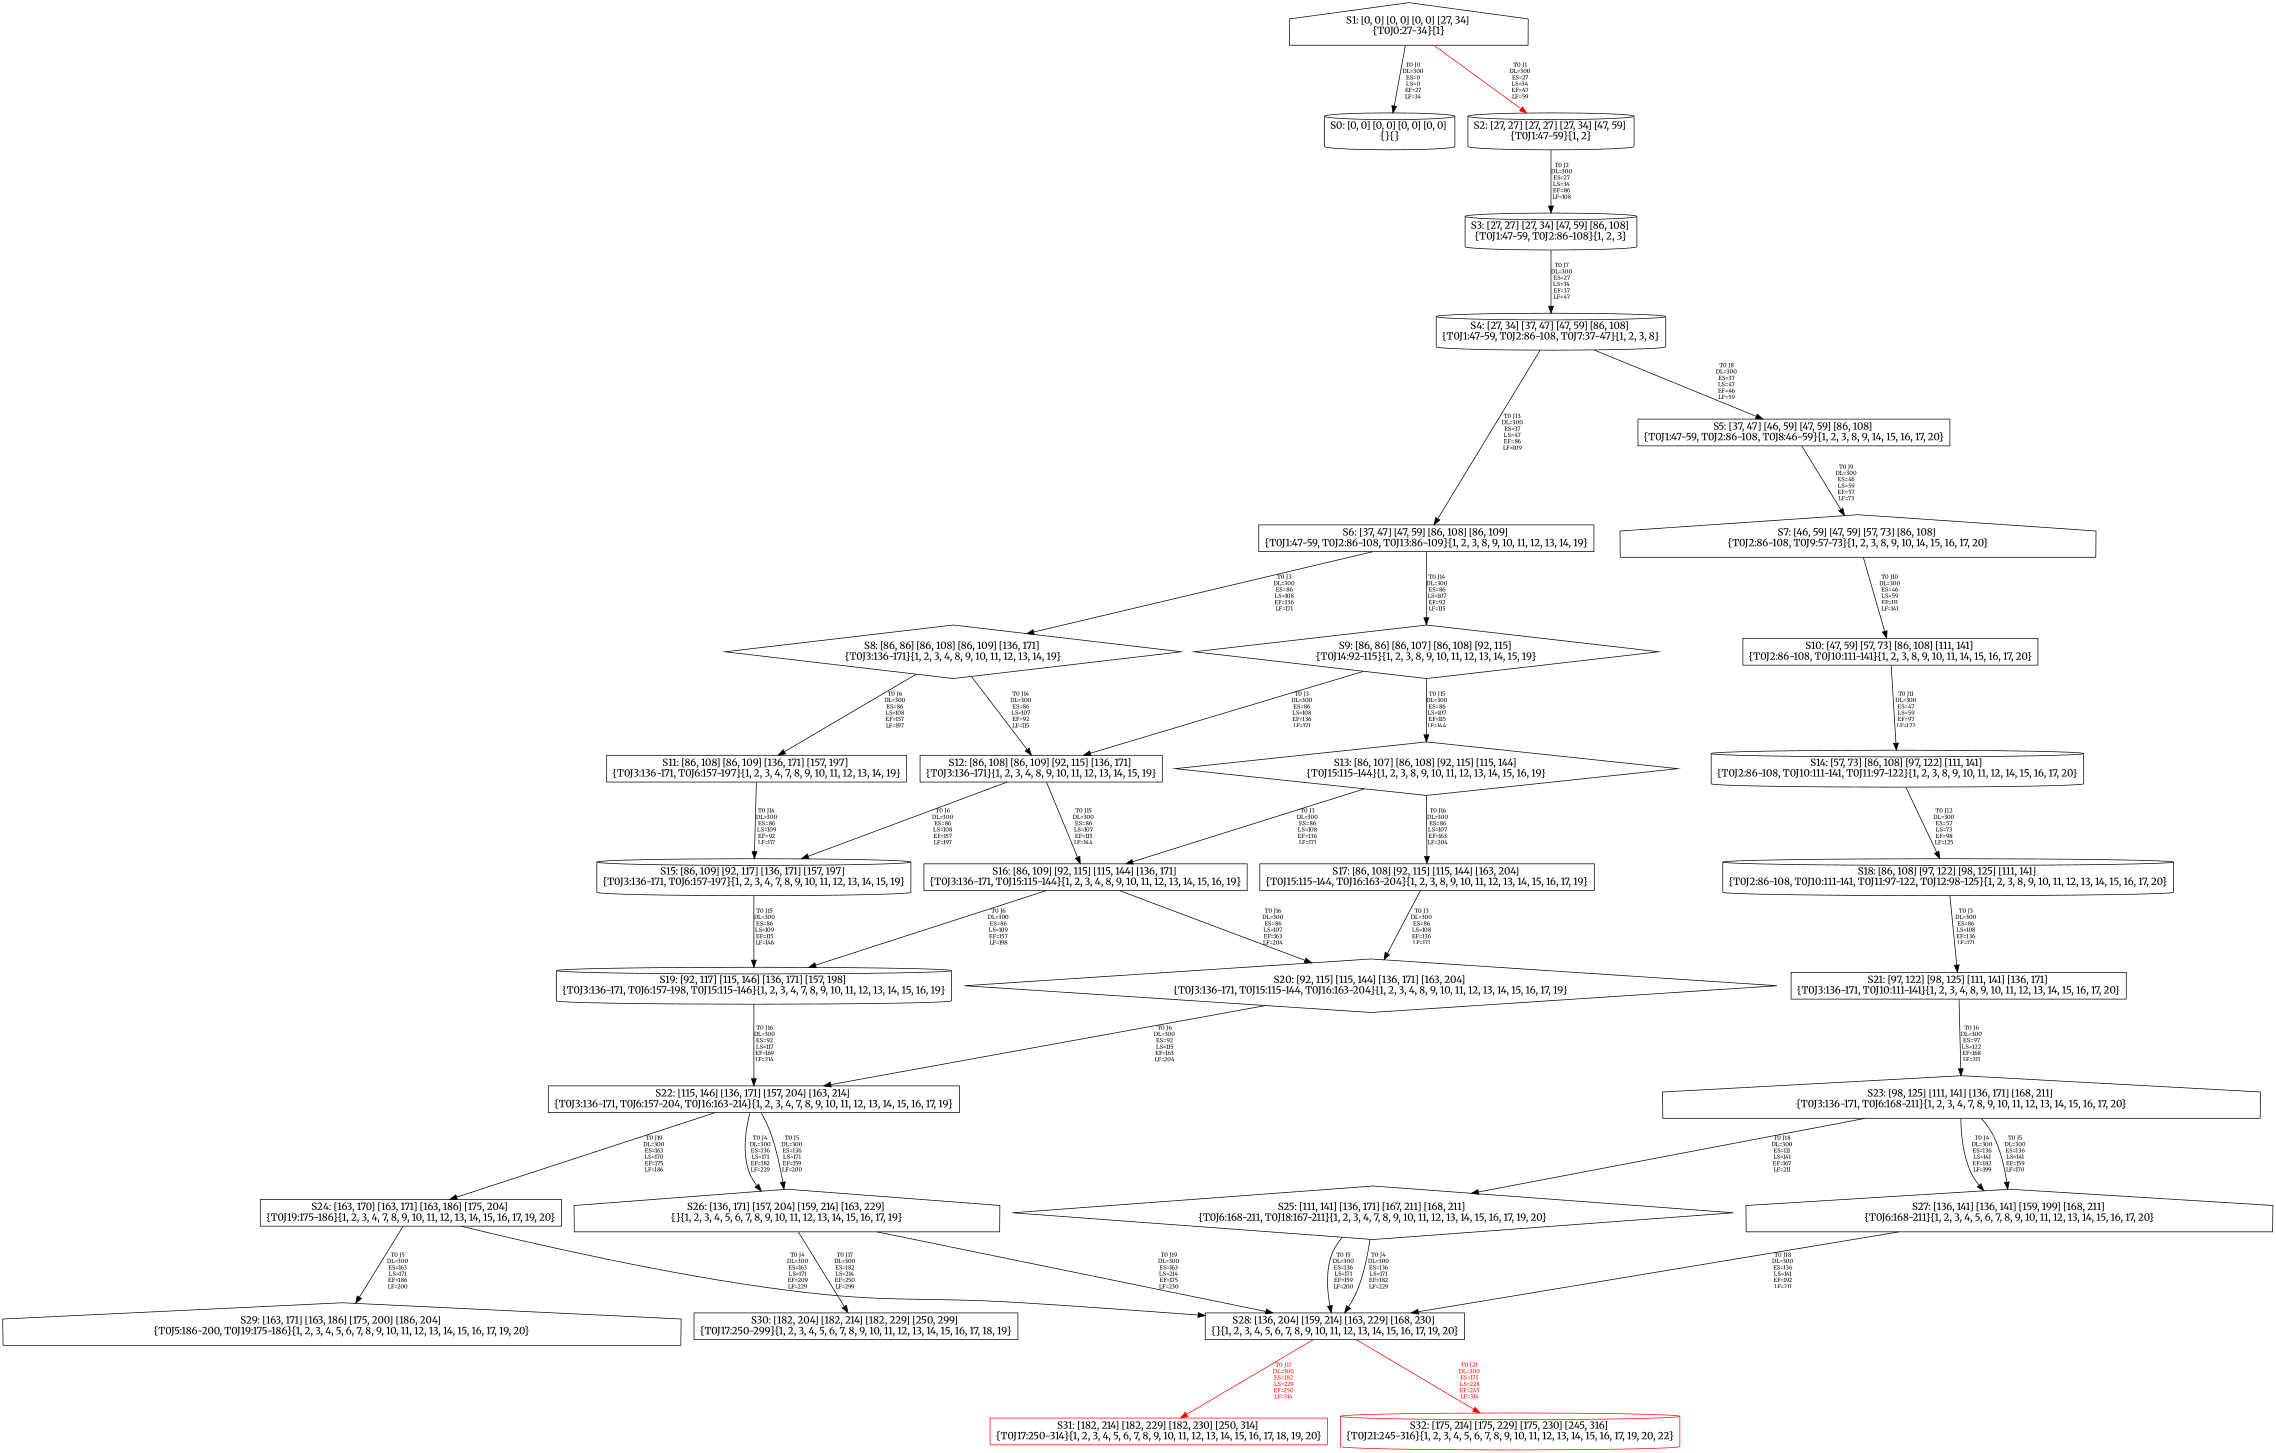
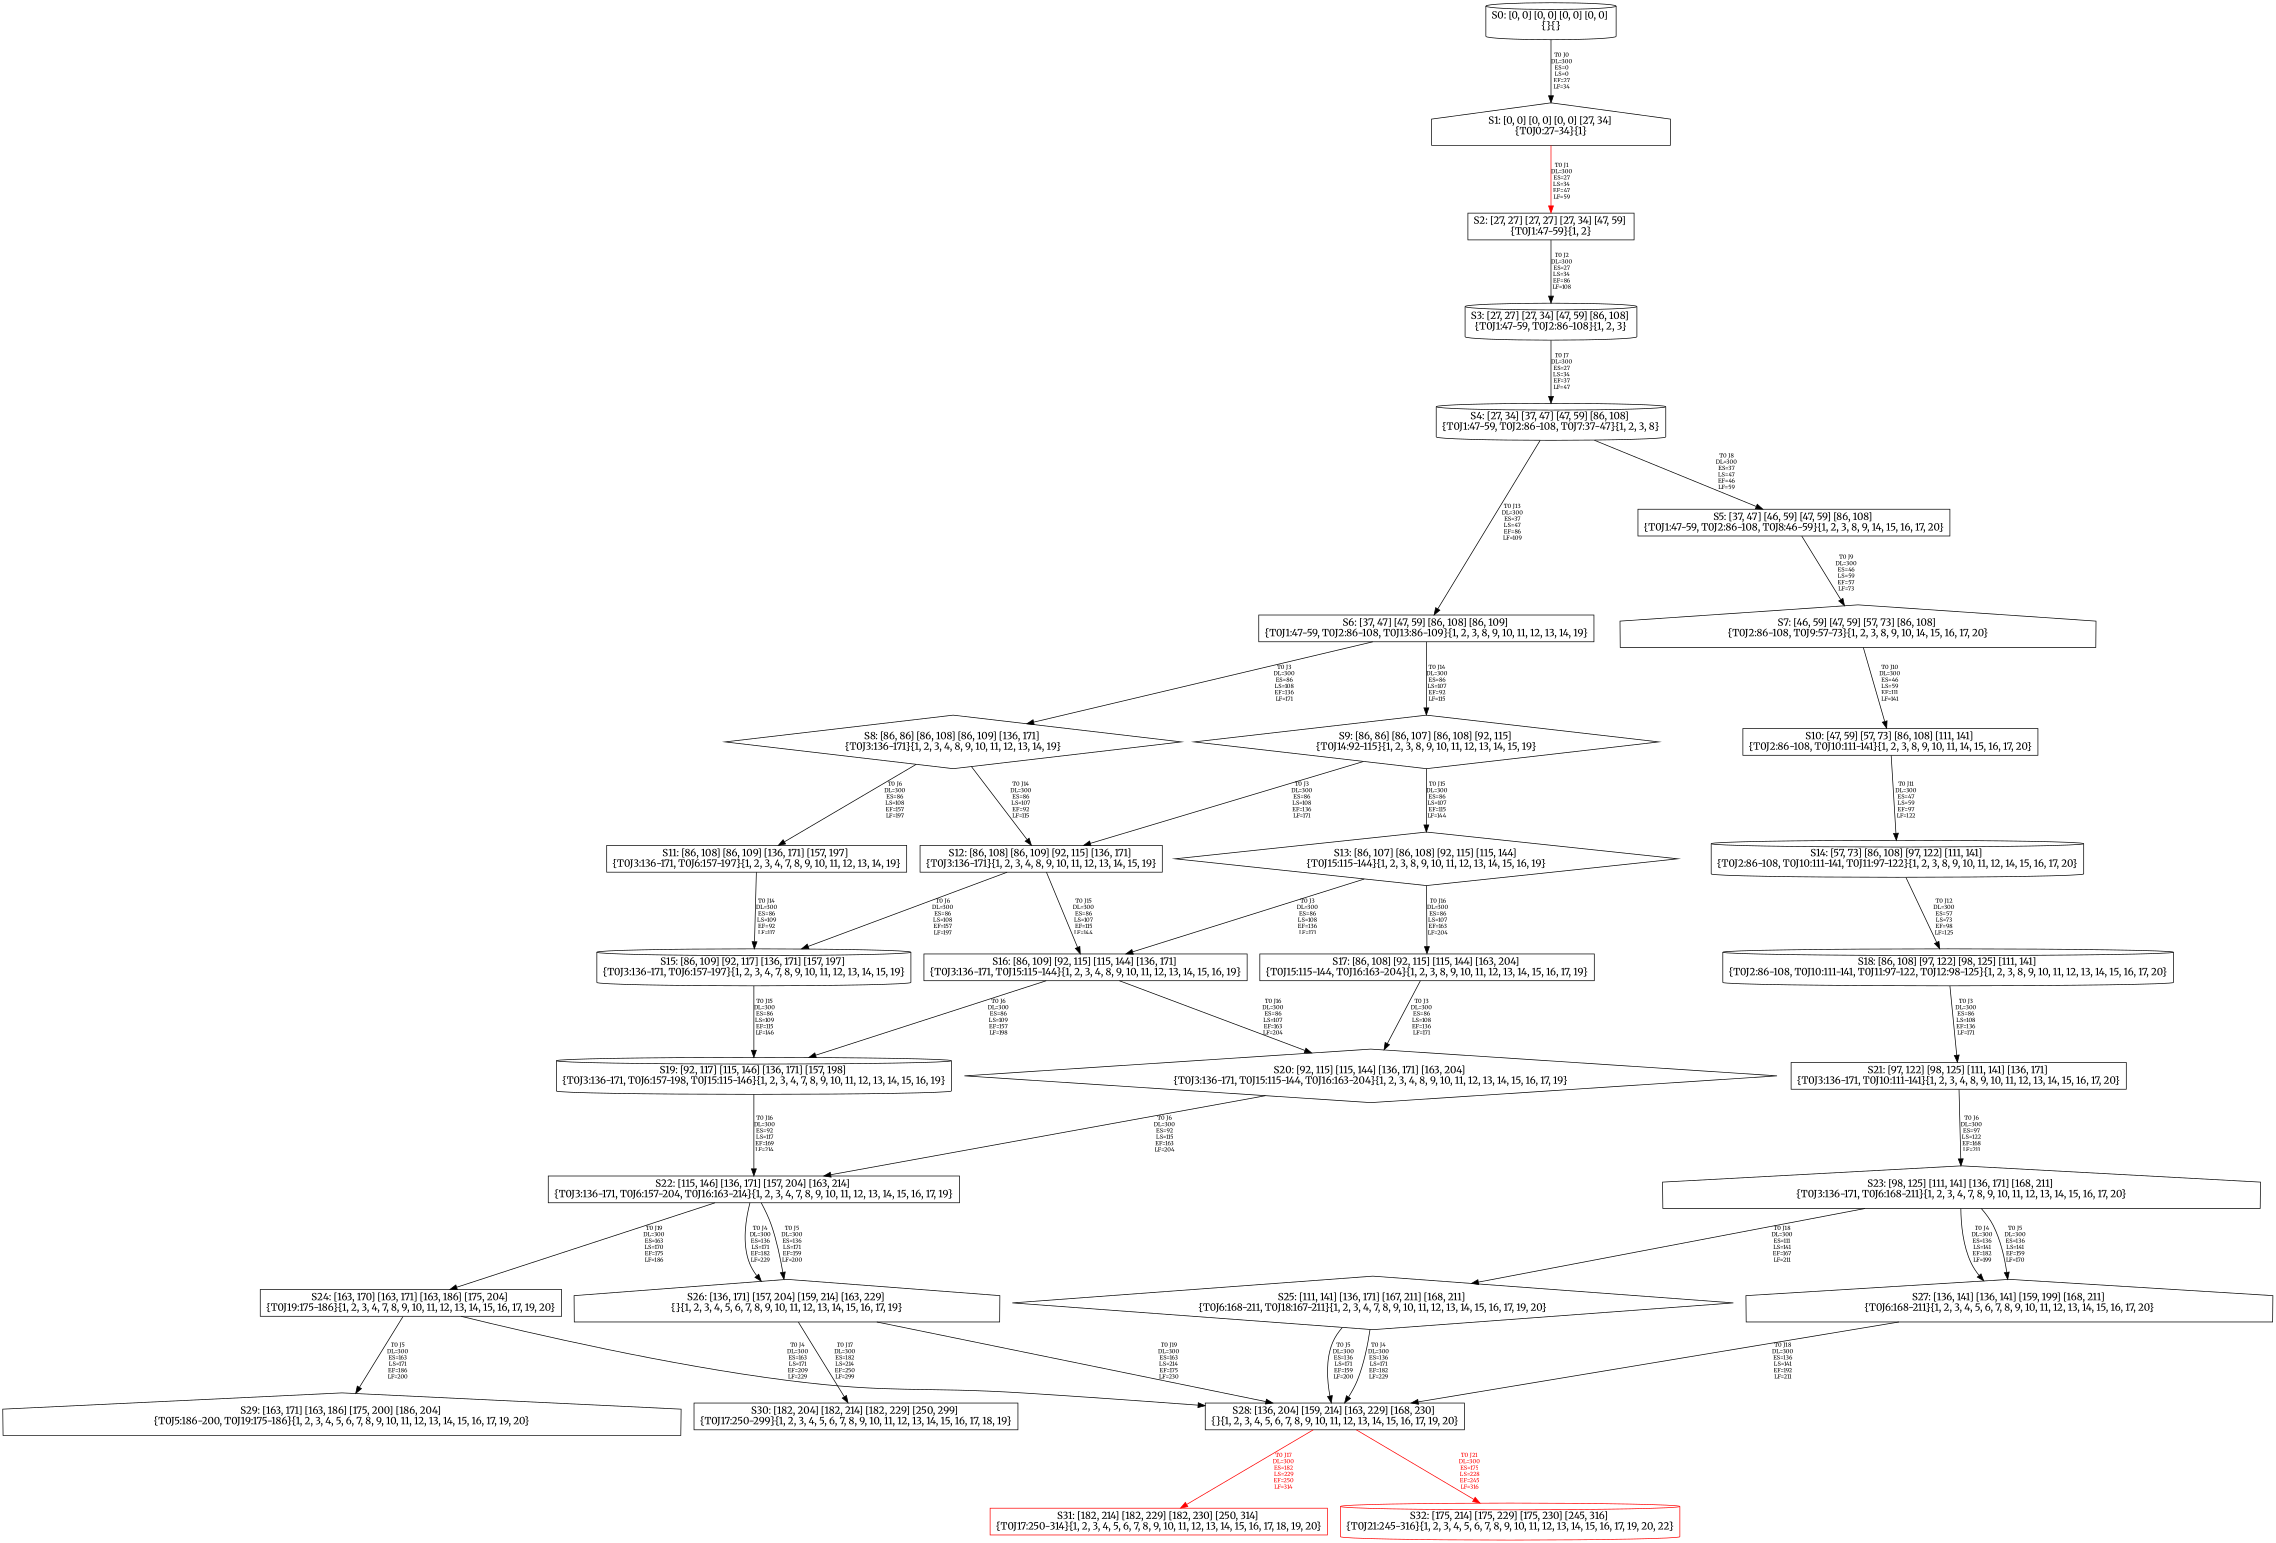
  digraph {
    fontname=Merriweather
    node [fontname=Merriweather shape=box]
    edge [fontname=Merriweather fontsize=8]
    n1 [label="S0: [0, 0] [0, 0] [0, 0] [0, 0] \n{}{}" shape=cylinder]
    n2 [label="S1: [0, 0] [0, 0] [0, 0] [27, 34] \n{T0J0:27-34}{1}" shape=house]
-   n3 [label="S2: [27, 27] [27, 27] [27, 34] [47, 59] \n{T0J1:47-59}{1, 2}" shape=cylinder]
+   n3 [label="S2: [27, 27] [27, 27] [27, 34] [47, 59] \n{T0J1:47-59}{1, 2}"]
    n4 [label="S3: [27, 27] [27, 34] [47, 59] [86, 108] \n{T0J1:47-59, T0J2:86-108}{1, 2, 3}" shape=cylinder]
    n5 [label="S4: [27, 34] [37, 47] [47, 59] [86, 108] \n{T0J1:47-59, T0J2:86-108, T0J7:37-47}{1, 2, 3, 8}" shape=cylinder]
    n6 [label="S5: [37, 47] [46, 59] [47, 59] [86, 108] \n{T0J1:47-59, T0J2:86-108, T0J8:46-59}{1, 2, 3, 8, 9, 14, 15, 16, 17, 20}"]
    n7 [label="S6: [37, 47] [47, 59] [86, 108] [86, 109] \n{T0J1:47-59, T0J2:86-108, T0J13:86-109}{1, 2, 3, 8, 9, 10, 11, 12, 13, 14, 19}"]
    n8 [label="S7: [46, 59] [47, 59] [57, 73] [86, 108] \n{T0J2:86-108, T0J9:57-73}{1, 2, 3, 8, 9, 10, 14, 15, 16, 17, 20}" shape=house]
    n9 [label="S8: [86, 86] [86, 108] [86, 109] [136, 171] \n{T0J3:136-171}{1, 2, 3, 4, 8, 9, 10, 11, 12, 13, 14, 19}" shape=diamond]
    n10 [label="S9: [86, 86] [86, 107] [86, 108] [92, 115] \n{T0J14:92-115}{1, 2, 3, 8, 9, 10, 11, 12, 13, 14, 15, 19}" shape=diamond]
    n11 [label="S10: [47, 59] [57, 73] [86, 108] [111, 141] \n{T0J2:86-108, T0J10:111-141}{1, 2, 3, 8, 9, 10, 11, 14, 15, 16, 17, 20}"]
    n12 [label="S11: [86, 108] [86, 109] [136, 171] [157, 197] \n{T0J3:136-171, T0J6:157-197}{1, 2, 3, 4, 7, 8, 9, 10, 11, 12, 13, 14, 19}"]
    n13 [label="S12: [86, 108] [86, 109] [92, 115] [136, 171] \n{T0J3:136-171}{1, 2, 3, 4, 8, 9, 10, 11, 12, 13, 14, 15, 19}"]
    n14 [label="S13: [86, 107] [86, 108] [92, 115] [115, 144] \n{T0J15:115-144}{1, 2, 3, 8, 9, 10, 11, 12, 13, 14, 15, 16, 19}" shape=diamond]
    n15 [label="S14: [57, 73] [86, 108] [97, 122] [111, 141] \n{T0J2:86-108, T0J10:111-141, T0J11:97-122}{1, 2, 3, 8, 9, 10, 11, 12, 14, 15, 16, 17, 20}" shape=cylinder]
    n16 [label="S15: [86, 109] [92, 117] [136, 171] [157, 197] \n{T0J3:136-171, T0J6:157-197}{1, 2, 3, 4, 7, 8, 9, 10, 11, 12, 13, 14, 15, 19}" shape=cylinder]
    n17 [label="S16: [86, 109] [92, 115] [115, 144] [136, 171] \n{T0J3:136-171, T0J15:115-144}{1, 2, 3, 4, 8, 9, 10, 11, 12, 13, 14, 15, 16, 19}"]
    n18 [label="S17: [86, 108] [92, 115] [115, 144] [163, 204] \n{T0J15:115-144, T0J16:163-204}{1, 2, 3, 8, 9, 10, 11, 12, 13, 14, 15, 16, 17, 19}"]
    n19 [label="S18: [86, 108] [97, 122] [98, 125] [111, 141] \n{T0J2:86-108, T0J10:111-141, T0J11:97-122, T0J12:98-125}{1, 2, 3, 8, 9, 10, 11, 12, 13, 14, 15, 16, 17, 20}" shape=cylinder]
    n20 [label="S19: [92, 117] [115, 146] [136, 171] [157, 198] \n{T0J3:136-171, T0J6:157-198, T0J15:115-146}{1, 2, 3, 4, 7, 8, 9, 10, 11, 12, 13, 14, 15, 16, 19}" shape=cylinder]
    n21 [label="S20: [92, 115] [115, 144] [136, 171] [163, 204] \n{T0J3:136-171, T0J15:115-144, T0J16:163-204}{1, 2, 3, 4, 8, 9, 10, 11, 12, 13, 14, 15, 16, 17, 19}" shape=diamond]
    n22 [label="S21: [97, 122] [98, 125] [111, 141] [136, 171] \n{T0J3:136-171, T0J10:111-141}{1, 2, 3, 4, 8, 9, 10, 11, 12, 13, 14, 15, 16, 17, 20}"]
    n23 [label="S22: [115, 146] [136, 171] [157, 204] [163, 214] \n{T0J3:136-171, T0J6:157-204, T0J16:163-214}{1, 2, 3, 4, 7, 8, 9, 10, 11, 12, 13, 14, 15, 16, 17, 19}"]
    n24 [label="S23: [98, 125] [111, 141] [136, 171] [168, 211] \n{T0J3:136-171, T0J6:168-211}{1, 2, 3, 4, 7, 8, 9, 10, 11, 12, 13, 14, 15, 16, 17, 20}" shape=house]
    n25 [label="S24: [163, 170] [163, 171] [163, 186] [175, 204] \n{T0J19:175-186}{1, 2, 3, 4, 7, 8, 9, 10, 11, 12, 13, 14, 15, 16, 17, 19, 20}"]
    n26 [label="S26: [136, 171] [157, 204] [159, 214] [163, 229] \n{}{1, 2, 3, 4, 5, 6, 7, 8, 9, 10, 11, 12, 13, 14, 15, 16, 17, 19}" shape=house]
    n27 [label="S25: [111, 141] [136, 171] [167, 211] [168, 211] \n{T0J6:168-211, T0J18:167-211}{1, 2, 3, 4, 7, 8, 9, 10, 11, 12, 13, 14, 15, 16, 17, 19, 20}" shape=diamond]
    n28 [label="S27: [136, 141] [136, 141] [159, 199] [168, 211] \n{T0J6:168-211}{1, 2, 3, 4, 5, 6, 7, 8, 9, 10, 11, 12, 13, 14, 15, 16, 17, 20}" shape=house]
    n29 [label="S28: [136, 204] [159, 214] [163, 229] [168, 230] \n{}{1, 2, 3, 4, 5, 6, 7, 8, 9, 10, 11, 12, 13, 14, 15, 16, 17, 19, 20}"]
    n30 [label="S29: [163, 171] [163, 186] [175, 200] [186, 204] \n{T0J5:186-200, T0J19:175-186}{1, 2, 3, 4, 5, 6, 7, 8, 9, 10, 11, 12, 13, 14, 15, 16, 17, 19, 20}" shape=house]
    n31 [label="S30: [182, 204] [182, 214] [182, 229] [250, 299] \n{T0J17:250-299}{1, 2, 3, 4, 5, 6, 7, 8, 9, 10, 11, 12, 13, 14, 15, 16, 17, 18, 19}"]
    n32 [color=Red label="S31: [182, 214] [182, 229] [182, 230] [250, 314] \n{T0J17:250-314}{1, 2, 3, 4, 5, 6, 7, 8, 9, 10, 11, 12, 13, 14, 15, 16, 17, 18, 19, 20}"]
    n33 [color=Red label="S32: [175, 214] [175, 229] [175, 230] [245, 316] \n{T0J21:245-316}{1, 2, 3, 4, 5, 6, 7, 8, 9, 10, 11, 12, 13, 14, 15, 16, 17, 19, 20, 22}" shape=cylinder]
-   n2 -> n1 [label="T0 J0\nDL=300\nES=0\nLS=0\nEF=27\nLF=34"]
+   n1 -> n2 [label="T0 J0\nDL=300\nES=0\nLS=0\nEF=27\nLF=34"]
    n2 -> n3 [color=Red label="T0 J1\nDL=300\nES=27\nLS=34\nEF=47\nLF=59"]
    n3 -> n4 [label="T0 J2\nDL=300\nES=27\nLS=34\nEF=86\nLF=108"]
    n4 -> n5 [label="T0 J7\nDL=300\nES=27\nLS=34\nEF=37\nLF=47"]
    n5 -> n6 [label="T0 J8\nDL=300\nES=37\nLS=47\nEF=46\nLF=59"]
    n5 -> n7 [label="T0 J13\nDL=300\nES=37\nLS=47\nEF=86\nLF=109"]
    n6 -> n8 [label="T0 J9\nDL=300\nES=46\nLS=59\nEF=57\nLF=73"]
    n7 -> n9 [label="T0 J3\nDL=300\nES=86\nLS=108\nEF=136\nLF=171"]
    n7 -> n10 [label="T0 J14\nDL=300\nES=86\nLS=107\nEF=92\nLF=115"]
    n8 -> n11 [label="T0 J10\nDL=300\nES=46\nLS=59\nEF=111\nLF=141"]
    n9 -> n12 [label="T0 J6\nDL=300\nES=86\nLS=108\nEF=157\nLF=197"]
    n9 -> n13 [label="T0 J14\nDL=300\nES=86\nLS=107\nEF=92\nLF=115"]
    n10 -> n13 [label="T0 J3\nDL=300\nES=86\nLS=108\nEF=136\nLF=171"]
    n10 -> n14 [label="T0 J15\nDL=300\nES=86\nLS=107\nEF=115\nLF=144"]
    n11 -> n15 [label="T0 J11\nDL=300\nES=47\nLS=59\nEF=97\nLF=122"]
    n12 -> n16 [label="T0 J14\nDL=300\nES=86\nLS=109\nEF=92\nLF=117"]
    n13 -> n16 [label="T0 J6\nDL=300\nES=86\nLS=108\nEF=157\nLF=197"]
    n13 -> n17 [label="T0 J15\nDL=300\nES=86\nLS=107\nEF=115\nLF=144"]
    n14 -> n17 [label="T0 J3\nDL=300\nES=86\nLS=108\nEF=136\nLF=171"]
    n14 -> n18 [label="T0 J16\nDL=300\nES=86\nLS=107\nEF=163\nLF=204"]
    n15 -> n19 [label="T0 J12\nDL=300\nES=57\nLS=73\nEF=98\nLF=125"]
    n16 -> n20 [label="T0 J15\nDL=300\nES=86\nLS=109\nEF=115\nLF=146"]
    n17 -> n20 [label="T0 J6\nDL=300\nES=86\nLS=109\nEF=157\nLF=198"]
    n17 -> n21 [label="T0 J16\nDL=300\nES=86\nLS=107\nEF=163\nLF=204"]
    n18 -> n21 [label="T0 J3\nDL=300\nES=86\nLS=108\nEF=136\nLF=171"]
    n19 -> n22 [label="T0 J3\nDL=300\nES=86\nLS=108\nEF=136\nLF=171"]
    n20 -> n23 [label="T0 J16\nDL=300\nES=92\nLS=117\nEF=169\nLF=214"]
    n21 -> n23 [label="T0 J6\nDL=300\nES=92\nLS=115\nEF=163\nLF=204"]
    n22 -> n24 [label="T0 J6\nDL=300\nES=97\nLS=122\nEF=168\nLF=211"]
    n23 -> n25 [label="T0 J19\nDL=300\nES=163\nLS=170\nEF=175\nLF=186"]
    n23 -> n26 [label="T0 J4\nDL=300\nES=136\nLS=171\nEF=182\nLF=229"]
    n23 -> n26 [label="T0 J5\nDL=300\nES=136\nLS=171\nEF=159\nLF=200"]
    n24 -> n27 [label="T0 J18\nDL=300\nES=111\nLS=141\nEF=167\nLF=211"]
    n24 -> n28 [label="T0 J4\nDL=300\nES=136\nLS=141\nEF=182\nLF=199"]
    n24 -> n28 [label="T0 J5\nDL=300\nES=136\nLS=141\nEF=159\nLF=170"]
    n25 -> n29 [label="T0 J4\nDL=300\nES=163\nLS=171\nEF=209\nLF=229"]
    n25 -> n30 [label="T0 J5\nDL=300\nES=163\nLS=171\nEF=186\nLF=200"]
    n26 -> n29 [label="T0 J19\nDL=300\nES=163\nLS=214\nEF=175\nLF=230"]
    n26 -> n31 [label="T0 J17\nDL=300\nES=182\nLS=214\nEF=250\nLF=299"]
    n27 -> n29 [label="T0 J4\nDL=300\nES=136\nLS=171\nEF=182\nLF=229"]
    n27 -> n29 [label="T0 J5\nDL=300\nES=136\nLS=171\nEF=159\nLF=200"]
    n28 -> n29 [label="T0 J18\nDL=300\nES=136\nLS=141\nEF=192\nLF=211"]
    n29 -> n32 [color=Red fontcolor=Red label="T0 J17\nDL=300\nES=182\nLS=229\nEF=250\nLF=314"]
    n29 -> n33 [color=Red fontcolor=Red label="T0 J21\nDL=300\nES=175\nLS=228\nEF=245\nLF=316"]
  }
